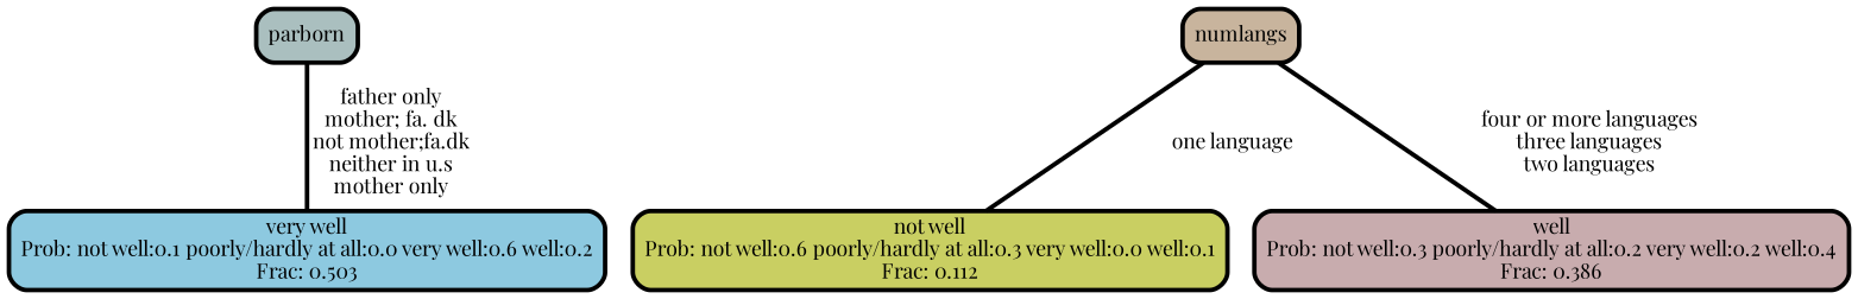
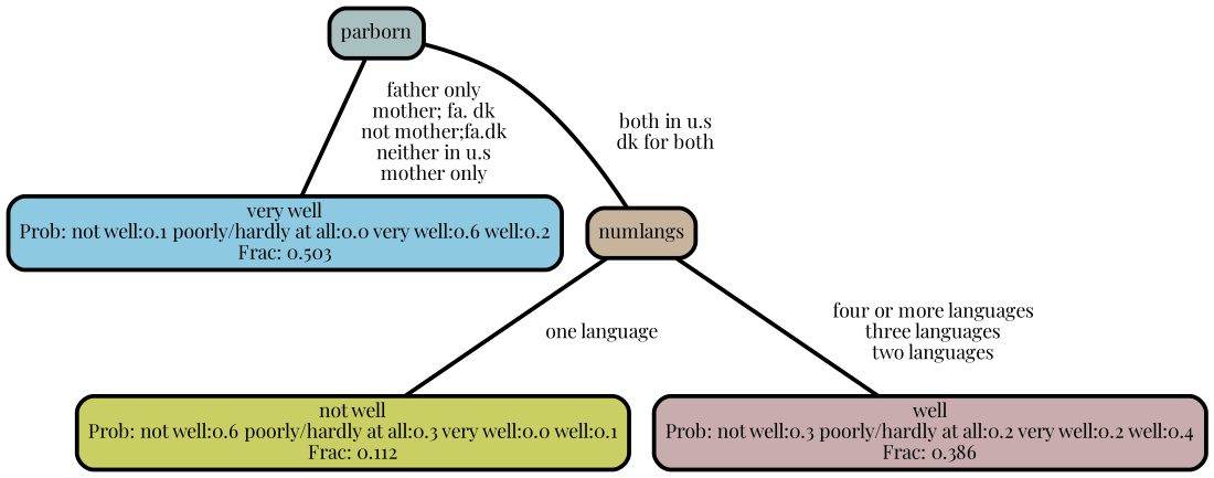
  graph {
    ranksep="0 equally"
    splines=straight
    fontname="Playfair Display"
    node [color=black fontcolor=black fontname="Playfair Display" penwidth=3 shape=box style="filled, rounded"]
    edge [color=black fontname="Playfair Display" penwidth=3]
    n1 [fillcolor="#8dc9e0" label="very well\nProb: not well:0.1 poorly/hardly at all:0.0 very well:0.6 well:0.2\nFrac: 0.503"]
    n2 [fillcolor="#aabfbf" label=parborn]
    n3 [fillcolor="#c8b49d" label=numlangs]
    n4 [fillcolor="#c9cf62" label="not well\nProb: not well:0.6 poorly/hardly at all:0.3 very well:0.0 well:0.1\nFrac: 0.112"]
    n5 [fillcolor="#c8acae" label="well\nProb: not well:0.3 poorly/hardly at all:0.2 very well:0.2 well:0.4\nFrac: 0.386"]
    subgraph sub_1 {
      rank=same
    }
    n2 -- n1 [label=" father only\n mother; fa. dk\n not mother;fa.dk\n neither in u.s\n mother only"]
+   n2 -- n3 [label=" both in u.s\n dk for both"]
    n3 -- n4 [label=" one language"]
    n3 -- n5 [label=" four or more languages\n three languages\n two languages"]
  }
